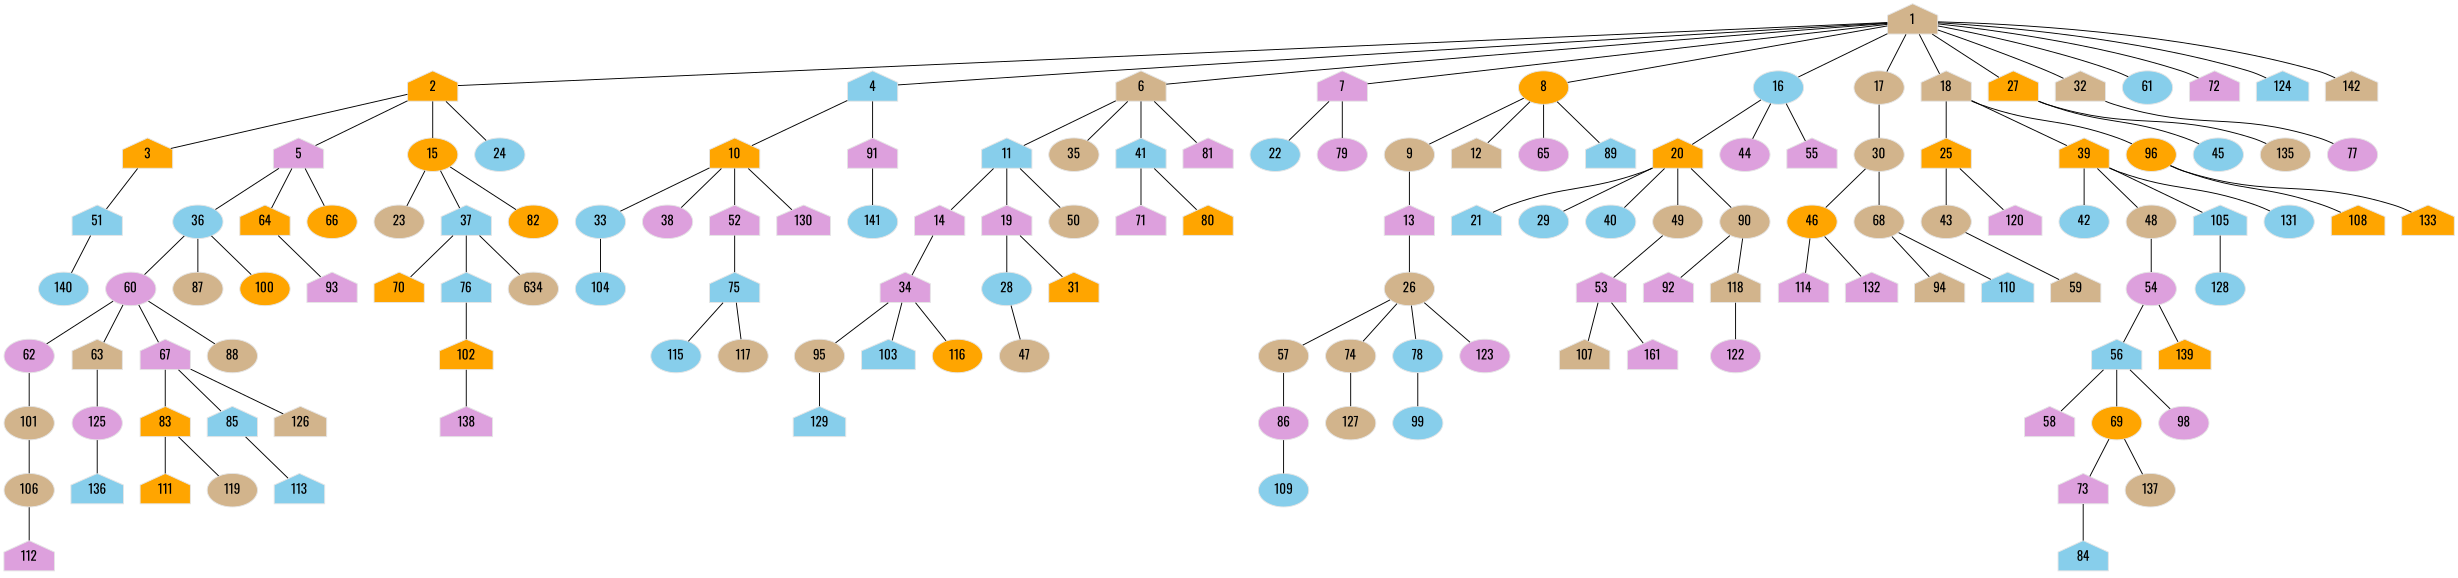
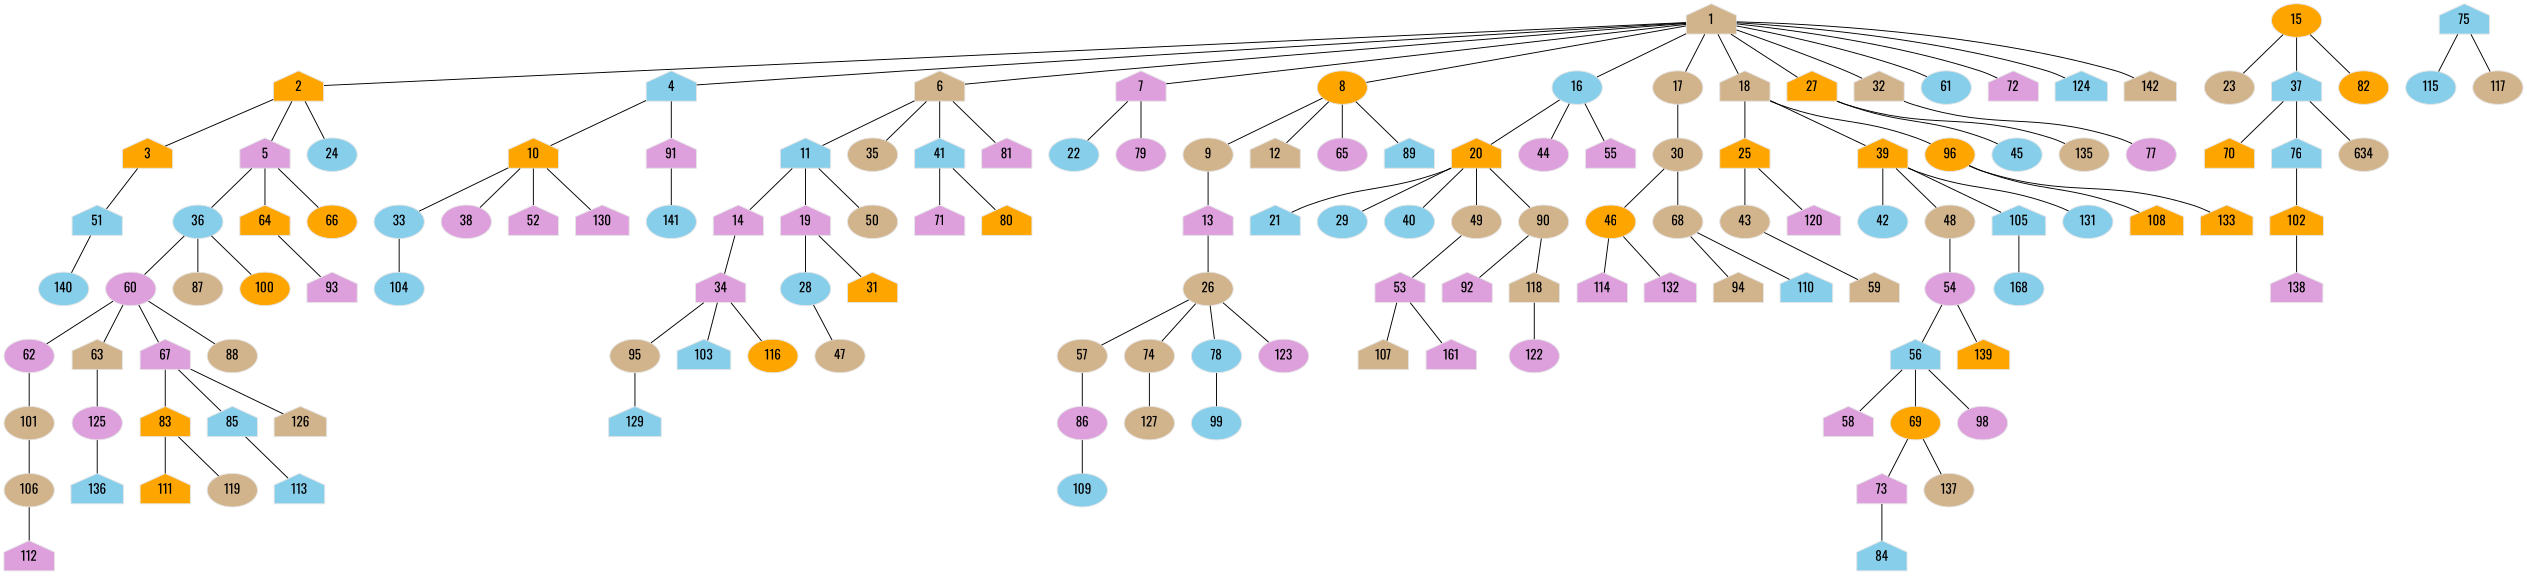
  graph {
    fontname=Oswald
    node [color=gray90 fillcolor=skyblue fontname=Oswald shape=house style=filled]
    edge [fontname=Oswald]
    1 [fillcolor=tan]
    2 [fillcolor=orange]
    4
    6 [fillcolor=tan]
    7 [fillcolor=plum]
    8 [fillcolor=orange shape=ellipse]
    16 [shape=ellipse]
    17 [fillcolor=tan shape=ellipse]
    18 [fillcolor=tan]
    27 [fillcolor=orange]
    32 [fillcolor=tan]
    61 [shape=ellipse]
    72 [fillcolor=plum]
    124
    142 [fillcolor=tan]
    3 [fillcolor=orange]
    5 [fillcolor=plum]
    15 [fillcolor=orange shape=ellipse]
    24 [shape=ellipse]
    10 [fillcolor=orange]
    91 [fillcolor=plum]
    11
    35 [fillcolor=tan shape=ellipse]
    41
    81 [fillcolor=plum]
    22 [shape=ellipse]
    79 [fillcolor=plum shape=ellipse]
    9 [fillcolor=tan shape=ellipse]
    12 [fillcolor=tan]
    65 [fillcolor=plum shape=ellipse]
    89
    20 [fillcolor=orange]
    44 [fillcolor=plum shape=ellipse]
    55 [fillcolor=plum]
    30 [fillcolor=tan shape=ellipse]
    25 [fillcolor=orange]
    39 [fillcolor=orange]
    96 [fillcolor=orange shape=ellipse]
    45 [shape=ellipse]
    135 [fillcolor=tan shape=ellipse]
    77 [fillcolor=plum shape=ellipse]
    51
    36 [shape=ellipse]
    64 [fillcolor=orange]
    66 [fillcolor=orange shape=ellipse]
    23 [fillcolor=tan shape=ellipse]
    37
    82 [fillcolor=orange shape=ellipse]
    140 [shape=ellipse]
    33 [shape=ellipse]
    38 [fillcolor=plum shape=ellipse]
    52 [fillcolor=plum]
    130 [fillcolor=plum]
    141 [shape=ellipse]
    60 [fillcolor=plum shape=ellipse]
    87 [fillcolor=tan shape=ellipse]
    100 [fillcolor=orange shape=ellipse]
    93 [fillcolor=plum]
    14 [fillcolor=plum]
    19 [fillcolor=plum]
    50 [fillcolor=tan shape=ellipse]
    71 [fillcolor=plum]
    80 [fillcolor=orange]
    13 [fillcolor=plum]
    26 [fillcolor=tan shape=ellipse]
    104 [shape=ellipse]
    75
    34 [fillcolor=plum]
    28 [shape=ellipse]
    31 [fillcolor=orange]
    57 [fillcolor=tan shape=ellipse]
    74 [fillcolor=tan shape=ellipse]
    78 [shape=ellipse]
    123 [fillcolor=plum shape=ellipse]
    95 [fillcolor=tan shape=ellipse]
    103
    116 [fillcolor=orange shape=ellipse]
    70 [fillcolor=orange]
    76
    n80 [fillcolor=tan label=634 shape=ellipse]
    21
    29 [shape=ellipse]
    40 [shape=ellipse]
    49 [fillcolor=tan shape=ellipse]
    90 [fillcolor=tan shape=ellipse]
    46 [fillcolor=orange shape=ellipse]
    68 [fillcolor=tan shape=ellipse]
    43 [fillcolor=tan shape=ellipse]
    120 [fillcolor=plum]
    42 [shape=ellipse]
    48 [fillcolor=tan shape=ellipse]
    105
    131 [shape=ellipse]
    108 [fillcolor=orange]
    133 [fillcolor=orange]
    47 [fillcolor=tan shape=ellipse]
    53 [fillcolor=plum]
    92 [fillcolor=plum]
    118 [fillcolor=tan]
    59 [fillcolor=tan]
    86 [fillcolor=plum shape=ellipse]
    127 [fillcolor=tan shape=ellipse]
    99 [shape=ellipse]
    114 [fillcolor=plum]
    132 [fillcolor=plum]
    94 [fillcolor=tan]
    110
    129
    62 [fillcolor=plum shape=ellipse]
    63 [fillcolor=tan]
    67 [fillcolor=plum]
    88 [fillcolor=tan shape=ellipse]
    102 [fillcolor=orange]
    54 [fillcolor=plum shape=ellipse]
-   128 [shape=ellipse]
+   128 [shape=ellipse label=168]
    56
    139 [fillcolor=orange]
    107 [fillcolor=tan]
    n119 [fillcolor=plum label=161]
    115 [shape=ellipse]
    117 [fillcolor=tan shape=ellipse]
    58 [fillcolor=plum]
    69 [fillcolor=orange shape=ellipse]
    98 [fillcolor=plum shape=ellipse]
    73 [fillcolor=plum]
    137 [fillcolor=tan shape=ellipse]
    109 [shape=ellipse]
    101 [fillcolor=tan shape=ellipse]
    125 [fillcolor=plum shape=ellipse]
    83 [fillcolor=orange]
    85
    126 [fillcolor=tan]
    106 [fillcolor=tan shape=ellipse]
    136
    111 [fillcolor=orange]
    119 [fillcolor=tan shape=ellipse]
    113
    84
    138 [fillcolor=plum]
    122 [fillcolor=plum shape=ellipse]
    112 [fillcolor=plum]
    1 -- 2
    1 -- 4
    1 -- 6
    1 -- 7
    1 -- 8
    1 -- 16
    1 -- 17
    1 -- 18
    1 -- 27
    1 -- 32
    1 -- 61
    1 -- 72
    1 -- 124
    1 -- 142
    2 -- 3
    2 -- 5
-   2 -- 15
    2 -- 24
    4 -- 10
    4 -- 91
    6 -- 11
    6 -- 35
    6 -- 41
    6 -- 81
    7 -- 22
    7 -- 79
    8 -- 9
    8 -- 12
    8 -- 65
    8 -- 89
    16 -- 20
    16 -- 44
    16 -- 55
    17 -- 30
    18 -- 25
    18 -- 39
    18 -- 96
    27 -- 45
    27 -- 135
    32 -- 77
    3 -- 51
    5 -- 36
    5 -- 64
    5 -- 66
    15 -- 23
    15 -- 37
    15 -- 82
    10 -- 33
    10 -- 38
    10 -- 52
    10 -- 130
    91 -- 141
    11 -- 14
    11 -- 19
    11 -- 50
    41 -- 71
    41 -- 80
    9 -- 13
    20 -- 21
    20 -- 29
    20 -- 40
    20 -- 49
    20 -- 90
    30 -- 46
    30 -- 68
    25 -- 43
    25 -- 120
    39 -- 42
    39 -- 48
    39 -- 105
    39 -- 131
    96 -- 108
    96 -- 133
    51 -- 140
    36 -- 60
    36 -- 87
    36 -- 100
    64 -- 93
    37 -- 70
    37 -- 76
    37 -- n80
    33 -- 104
-   52 -- 75
    60 -- 62
    60 -- 63
    60 -- 67
    60 -- 88
    14 -- 34
    19 -- 28
    19 -- 31
    13 -- 26
    26 -- 57
    26 -- 74
    26 -- 78
    26 -- 123
    75 -- 115
    75 -- 117
    34 -- 95
    34 -- 103
    34 -- 116
    28 -- 47
    57 -- 86
    74 -- 127
    78 -- 99
    95 -- 129
    76 -- 102
    49 -- 53
    90 -- 92
    90 -- 118
    46 -- 114
    46 -- 132
    68 -- 94
    68 -- 110
    43 -- 59
    48 -- 54
    105 -- 128
    53 -- 107
    53 -- n119
    118 -- 122
    86 -- 109
    62 -- 101
    63 -- 125
    67 -- 83
    67 -- 85
    67 -- 126
    102 -- 138
    54 -- 56
    54 -- 139
    56 -- 58
    56 -- 69
    56 -- 98
    69 -- 73
    69 -- 137
    73 -- 84
    101 -- 106
    125 -- 136
    83 -- 111
    83 -- 119
    85 -- 113
    106 -- 112
  }
